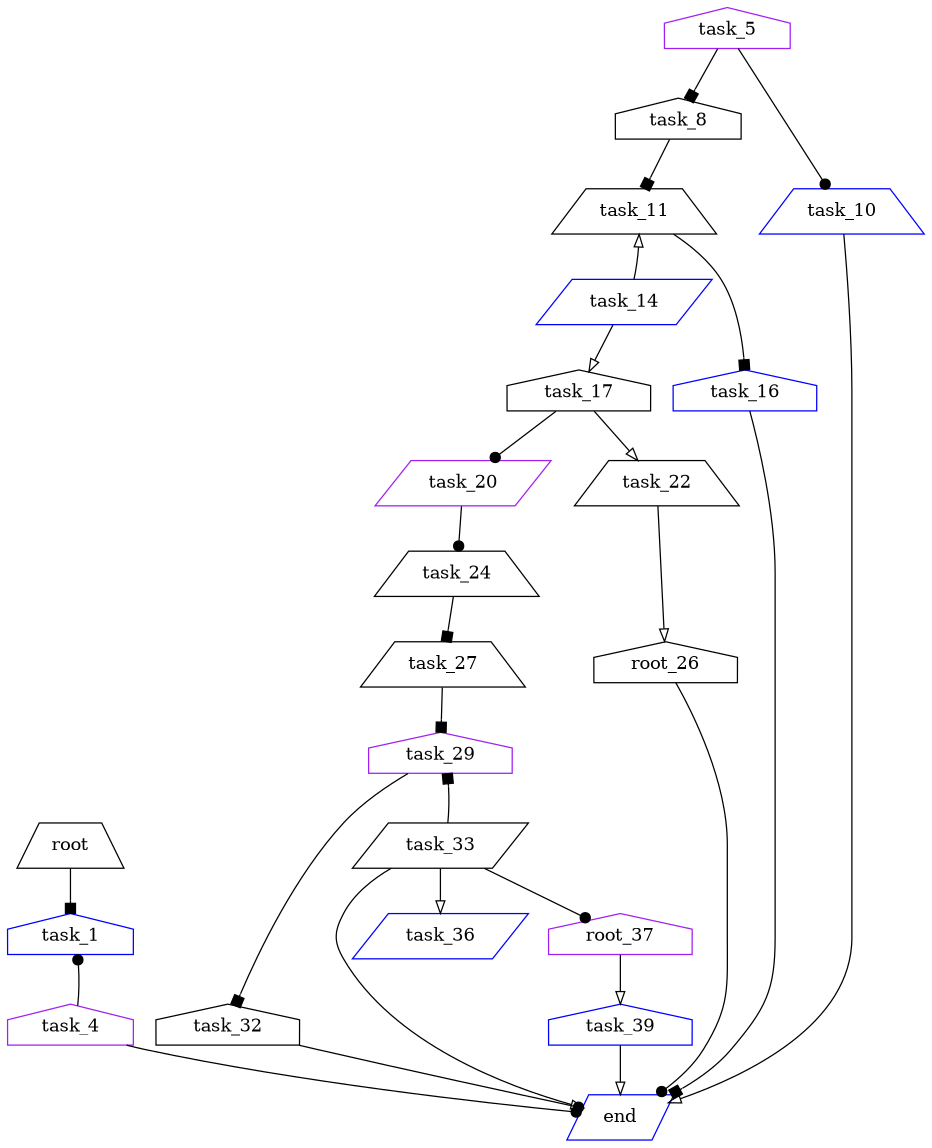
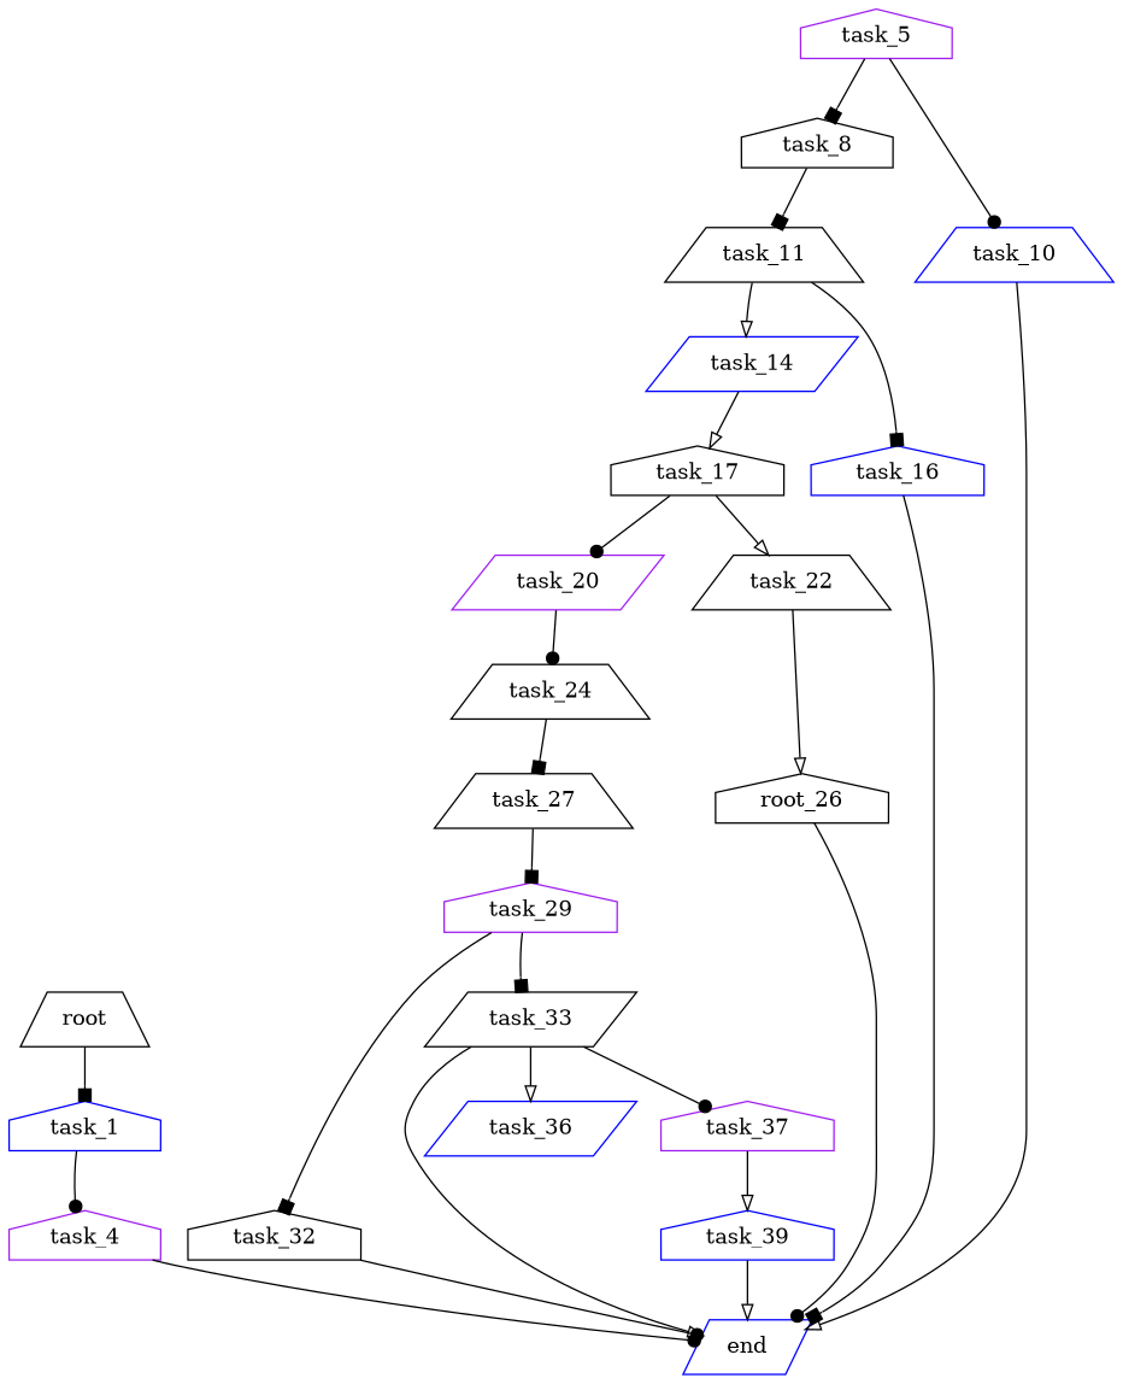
  digraph {
    node [color=black shape=house]
    edge [arrowhead=box]
    root [shape=trapezium]
    task_1 [color=blue]
    task_4 [color=purple]
    end [color=blue shape=parallelogram]
    task_5 [color=purple]
    task_8
    task_10 [color=blue shape=trapezium]
    task_11 [shape=trapezium]
    task_14 [color=blue shape=parallelogram]
    task_16 [color=blue]
    task_17
    task_20 [color=purple shape=parallelogram]
    task_22 [shape=trapezium]
    task_24 [shape=trapezium]
    n15 [label=root_26]
    task_27 [shape=trapezium]
    task_29 [color=purple]
    task_32
    task_33 [shape=parallelogram]
    task_36 [color=blue shape=parallelogram]
-   task_37 [color=purple label=root_37]
+   task_37 [color=purple]
    task_39 [color=blue]
    root -> task_1
-   task_4 -> task_1 [arrowhead=dot]
+   task_1 -> task_4 [arrowhead=dot]
    task_4 -> end [arrowhead=dot]
    task_5 -> task_8
    task_5 -> task_10 [arrowhead=dot]
    task_8 -> task_11
    task_10 -> end [arrowhead=onormal]
-   task_14 -> task_11 [arrowhead=onormal]
+   task_11 -> task_14 [arrowhead=onormal]
    task_11 -> task_16
    task_14 -> task_17 [arrowhead=onormal]
    task_16 -> end
    task_17 -> task_20 [arrowhead=dot]
    task_17 -> task_22 [arrowhead=onormal]
    task_20 -> task_24 [arrowhead=dot]
    task_22 -> n15 [arrowhead=onormal]
    task_24 -> task_27
    n15 -> end [arrowhead=dot]
    task_27 -> task_29
    task_29 -> task_32
-   task_33 -> task_29
+   task_29 -> task_33
    task_32 -> end [arrowhead=dot]
    task_33 -> end [arrowhead=onormal]
    task_33 -> task_36 [arrowhead=onormal]
    task_33 -> task_37 [arrowhead=dot]
    task_37 -> task_39 [arrowhead=onormal]
    task_39 -> end [arrowhead=onormal]
  }
